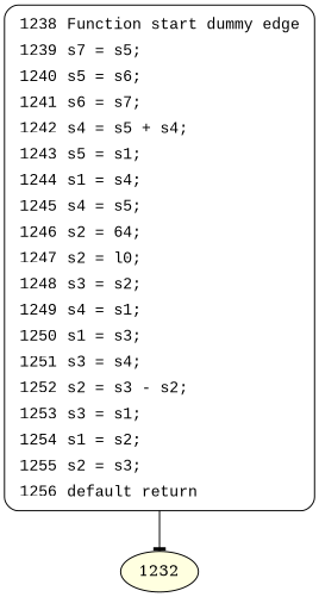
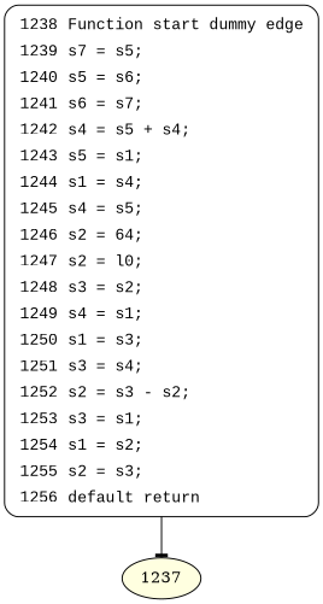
  digraph {
    n1 [fillcolor=white fontname="Courier New" label=<<table border="0" cellborder="0" cellpadding="3" bgcolor="white"><tr><td align="right">1238</td><td align="left">Function start dummy edge</td></tr><tr><td align="right">1239</td><td align="left">s7 = s5;</td></tr><tr><td align="right">1240</td><td align="left">s5 = s6;</td></tr><tr><td align="right">1241</td><td align="left">s6 = s7;</td></tr><tr><td align="right">1242</td><td align="left">s4 = s5 + s4;</td></tr><tr><td align="right">1243</td><td align="left">s5 = s1;</td></tr><tr><td align="right">1244</td><td align="left">s1 = s4;</td></tr><tr><td align="right">1245</td><td align="left">s4 = s5;</td></tr><tr><td align="right">1246</td><td align="left">s2 = 64;</td></tr><tr><td align="right">1247</td><td align="left">s2 = l0;</td></tr><tr><td align="right">1248</td><td align="left">s3 = s2;</td></tr><tr><td align="right">1249</td><td align="left">s4 = s1;</td></tr><tr><td align="right">1250</td><td align="left">s1 = s3;</td></tr><tr><td align="right">1251</td><td align="left">s3 = s4;</td></tr><tr><td align="right">1252</td><td align="left">s2 = s3 - s2;</td></tr><tr><td align="right">1253</td><td align="left">s3 = s1;</td></tr><tr><td align="right">1254</td><td align="left">s1 = s2;</td></tr><tr><td align="right">1255</td><td align="left">s2 = s3;</td></tr><tr><td align="right">1256</td><td align="left">default return</td></tr></table>> penwidth=1 shape=Mrecord style="filled,bold"]
-   1237 [style=filled fillcolor=lightyellow label=1232]
+   1237 [style=filled fillcolor=lightyellow]
    n1 -> 1237 [arrowhead=tee]
  }
